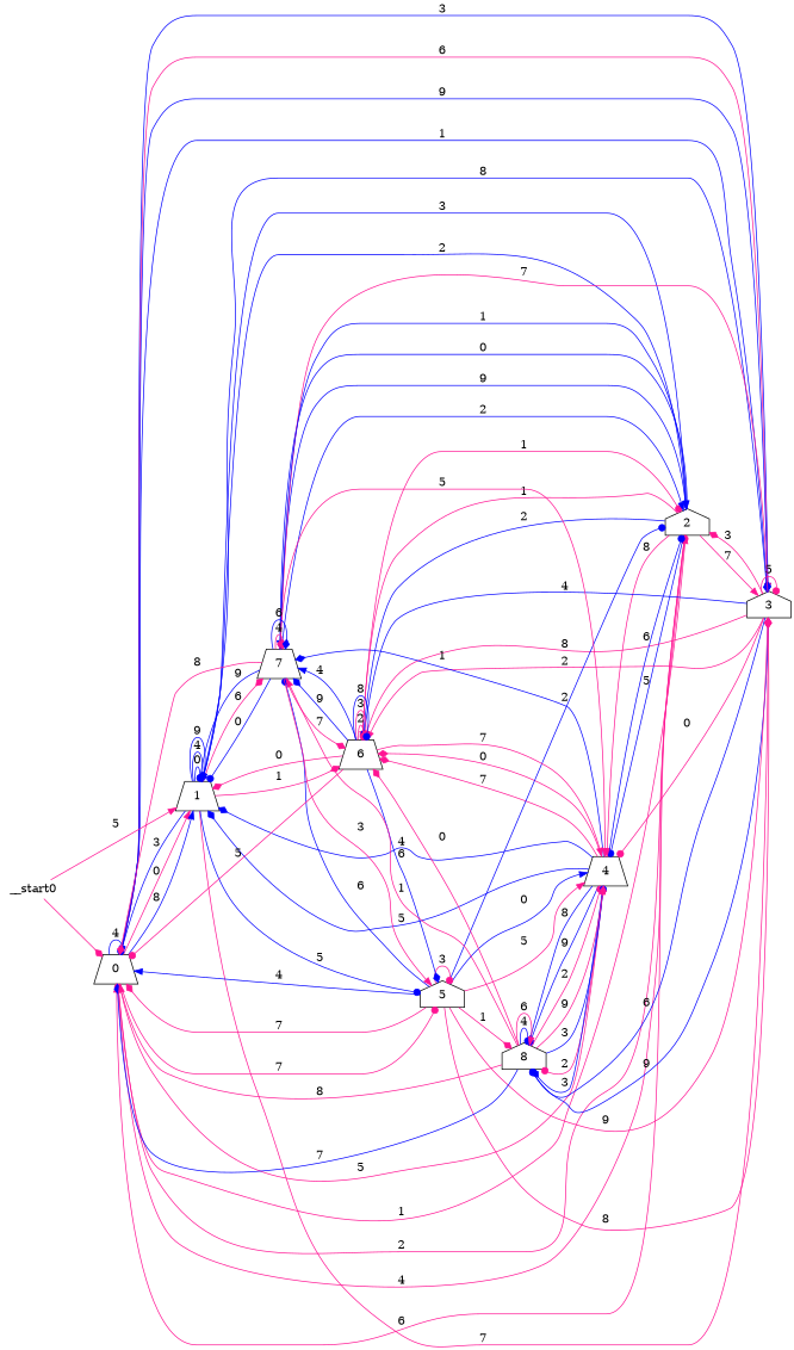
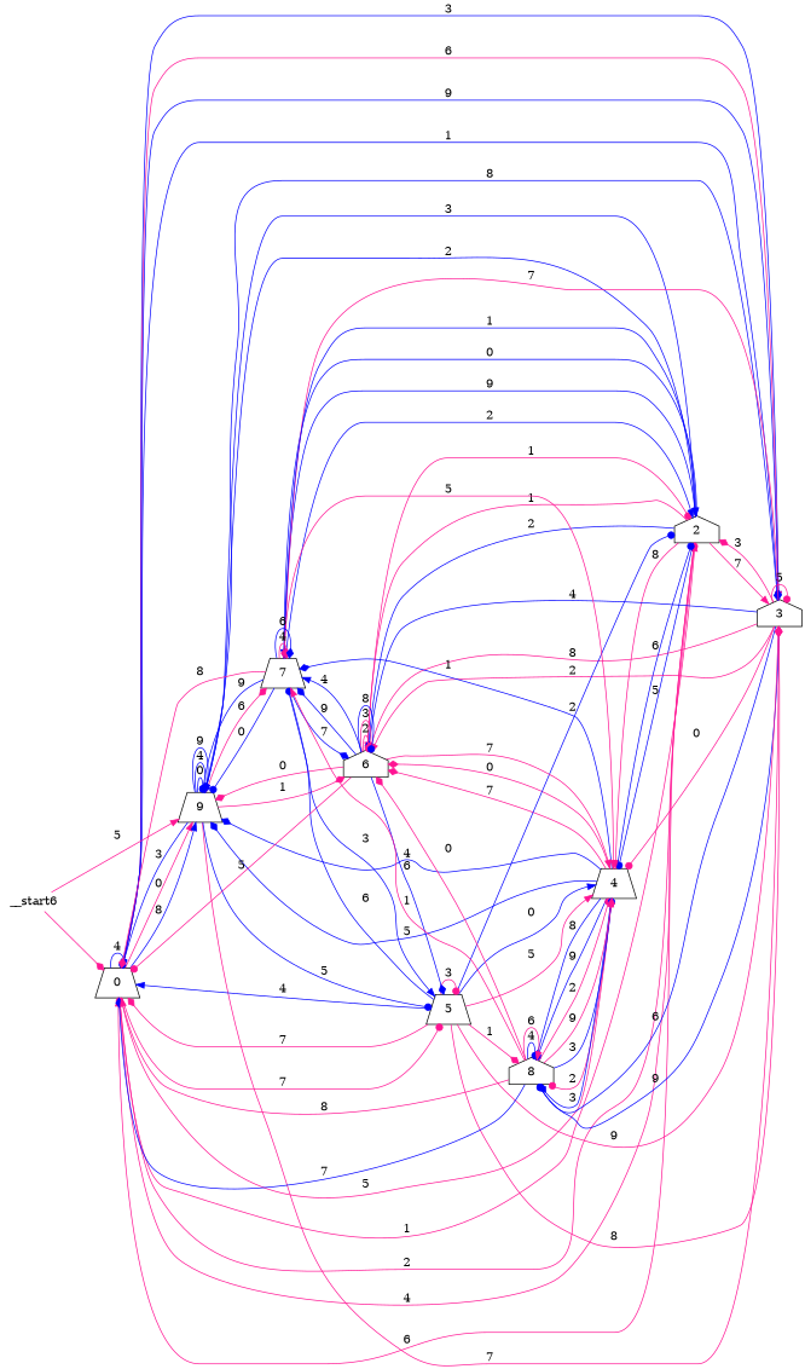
  digraph {
    rankdir=LR
    node [shape=house]
    edge [arrowhead=diamond color=deeppink]
    n1 [label=0 shape=trapezium]
-   n2 [label=1 shape=trapezium]
+   n2 [label=9 shape=trapezium]
    n3 [label=2]
    n4 [label=3]
    n5 [label=4 shape=trapezium]
-   n6 [label=5]
-   n7 [label=6 shape=trapezium]
+   n6 [label=5 shape=trapezium]
+   n7 [label=6]
    n8 [label=7 shape=trapezium]
    n9 [label=8]
-   __start0 [height=0 shape=none width=0]
+   __start0 [height=0 shape=none width=0 label=__start6]
    n1 -> n1 [arrowhead=normal color=blue label=4]
    n1 -> n2 [arrowhead=normal label=0]
    n1 -> n2 [arrowhead=normal color=blue label=8]
    n1 -> n3 [arrowhead=normal label=1]
    n1 -> n3 [arrowhead=dot label=2]
    n1 -> n4 [arrowhead=normal color=blue label=3]
    n1 -> n4 [arrowhead=normal label=6]
    n1 -> n4 [color=blue label=9]
    n1 -> n5 [arrowhead=normal label=5]
    n1 -> n6 [arrowhead=dot label=7]
    n2 -> n1 [arrowhead=normal color=blue label=3]
    n2 -> n2 [arrowhead=dot color=blue label=0]
    n2 -> n2 [color=blue label=4]
    n2 -> n2 [color=blue label=9]
    n2 -> n3 [arrowhead=normal color=blue label=2]
    n2 -> n4 [label=7]
    n2 -> n4 [color=blue label=8]
    n2 -> n6 [arrowhead=dot color=blue label=5]
    n2 -> n7 [label=1]
    n2 -> n8 [label=6]
    n3 -> n1 [arrowhead=dot label=4]
    n3 -> n1 [arrowhead=normal label=6]
    n3 -> n2 [arrowhead=normal color=blue label=3]
    n3 -> n4 [arrowhead=normal label=7]
    n3 -> n5 [arrowhead=dot color=blue label=5]
    n3 -> n5 [arrowhead=normal label=8]
    n3 -> n7 [arrowhead=normal label=1]
    n3 -> n7 [color=blue label=2]
    n3 -> n8 [arrowhead=normal color=blue label=0]
    n3 -> n8 [arrowhead=normal color=blue label=9]
    n4 -> n1 [arrowhead=dot color=blue label=1]
    n4 -> n3 [label=3]
    n4 -> n4 [arrowhead=dot label=5]
    n4 -> n5 [arrowhead=dot label=0]
    n4 -> n7 [arrowhead=normal label=2]
    n4 -> n7 [arrowhead=normal color=blue label=4]
    n4 -> n7 [arrowhead=normal label=8]
    n4 -> n8 [label=7]
    n4 -> n9 [arrowhead=dot color=blue label=6]
    n4 -> n9 [arrowhead=dot color=blue label=9]
    n5 -> n2 [color=blue label=4]
    n5 -> n2 [color=blue label=5]
    n5 -> n3 [arrowhead=dot color=blue label=6]
    n5 -> n7 [label=0]
    n5 -> n7 [label=7]
    n5 -> n8 [color=blue label=1]
    n5 -> n9 [arrowhead=dot label=2]
    n5 -> n9 [color=blue label=3]
    n5 -> n9 [color=blue label=8]
    n5 -> n9 [arrowhead=dot color=blue label=9]
    n6 -> n1 [arrowhead=normal color=blue label=4]
    n6 -> n1 [label=7]
    n6 -> n3 [arrowhead=dot color=blue label=2]
    n6 -> n4 [label=8]
    n6 -> n4 [label=9]
    n6 -> n5 [arrowhead=normal color=blue label=0]
    n6 -> n5 [arrowhead=normal label=5]
    n6 -> n6 [arrowhead=dot label=3]
    n6 -> n8 [arrowhead=dot color=blue label=6]
    n6 -> n9 [label=1]
    n7 -> n1 [arrowhead=dot label=5]
    n7 -> n2 [label=0]
    n7 -> n3 [arrowhead=dot label=1]
    n7 -> n5 [arrowhead=normal label=7]
    n7 -> n6 [color=blue label=6]
    n7 -> n7 [arrowhead=dot label=2]
    n7 -> n7 [label=3]
    n7 -> n7 [arrowhead=dot color=blue label=8]
    n7 -> n8 [arrowhead=normal color=blue label=4]
    n7 -> n8 [color=blue label=9]
    n8 -> n1 [label=8]
    n8 -> n2 [arrowhead=dot color=blue label=0]
    n8 -> n2 [arrowhead=dot color=blue label=9]
    n8 -> n3 [arrowhead=normal color=blue label=1]
    n8 -> n3 [arrowhead=normal color=blue label=2]
    n8 -> n5 [arrowhead=normal label=5]
-   n8 -> n6 [arrowhead=normal label=3]
-   n8 -> n7 [label=7]
+   n8 -> n6 [arrowhead=normal color=blue label=3]
+   n8 -> n7 [color=blue label=7]
    n8 -> n8 [label=4]
    n8 -> n8 [color=blue label=6]
    n9 -> n1 [color=blue label=7]
    n9 -> n1 [arrowhead=normal label=8]
    n9 -> n5 [arrowhead=dot label=2]
    n9 -> n5 [arrowhead=dot color=blue label=3]
    n9 -> n5 [label=9]
    n9 -> n7 [label=0]
    n9 -> n8 [arrowhead=normal label=1]
    n9 -> n9 [arrowhead=dot color=blue label=4]
    n9 -> n9 [arrowhead=normal label=6]
    __start0 -> n1
    __start0 -> n2 [arrowhead=normal label=5]
  }
